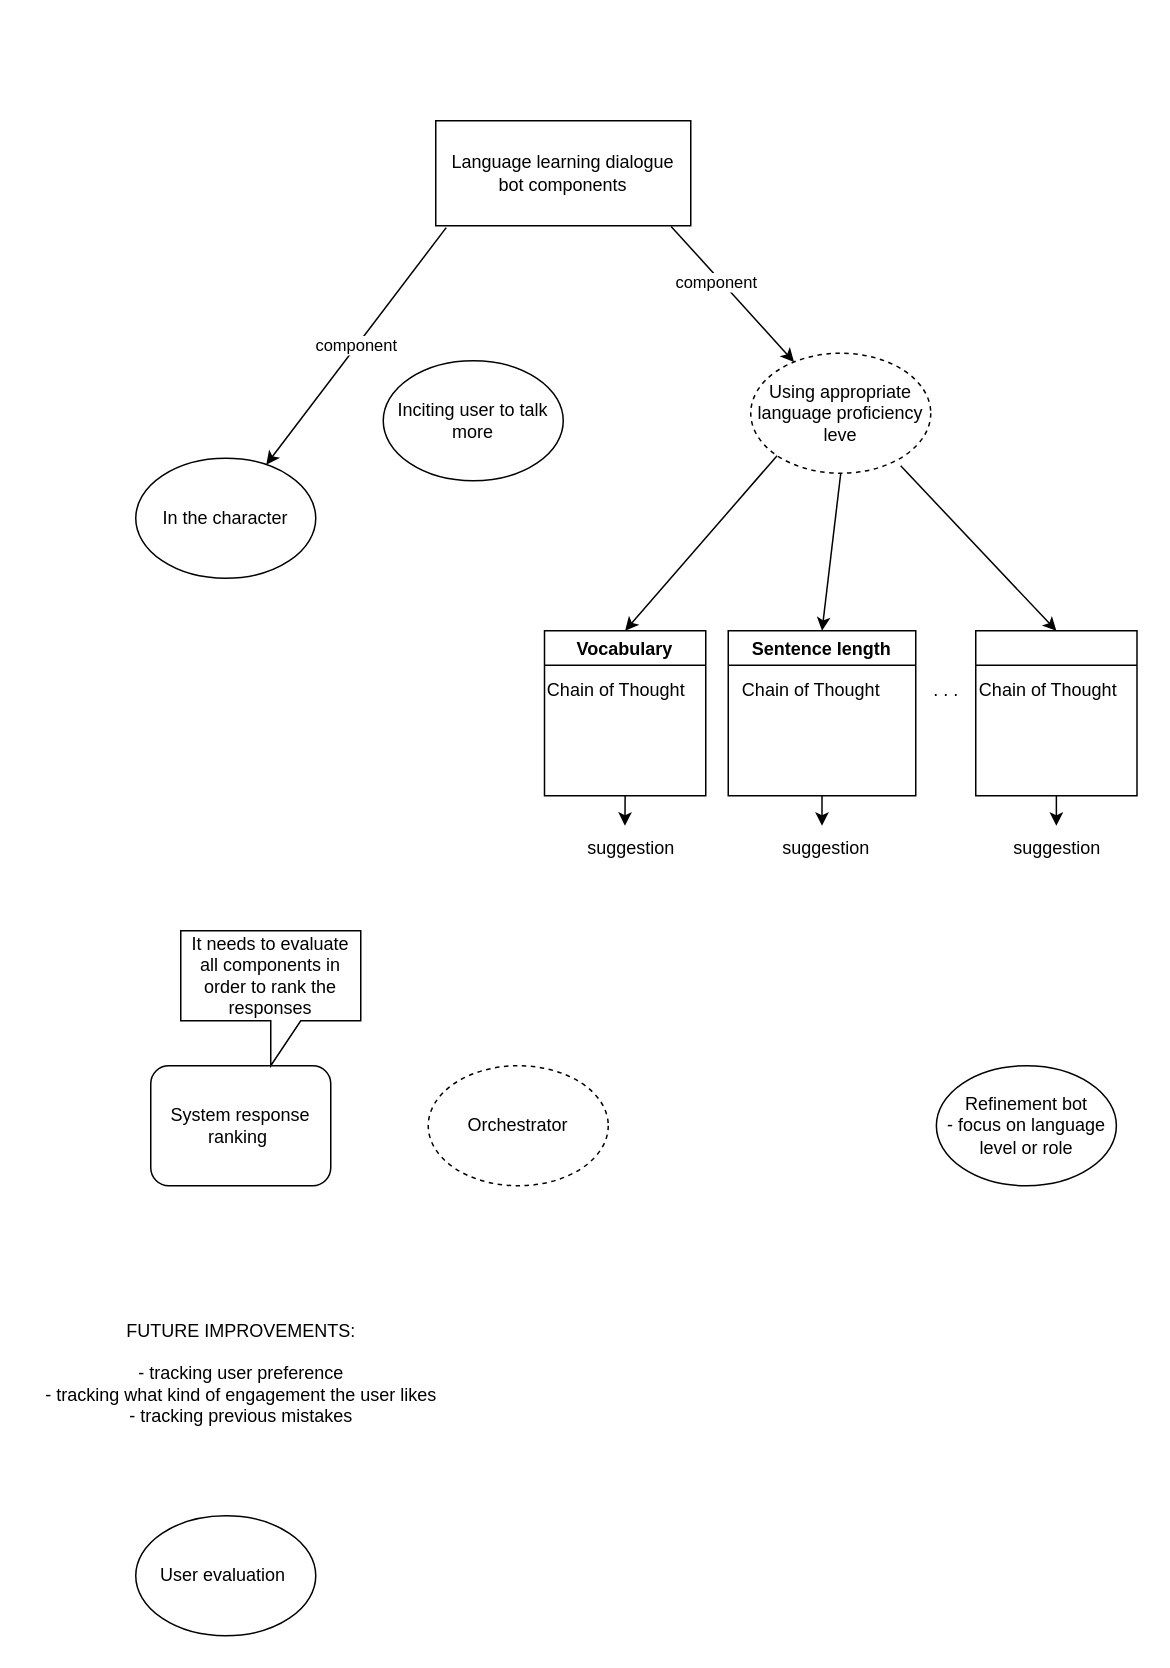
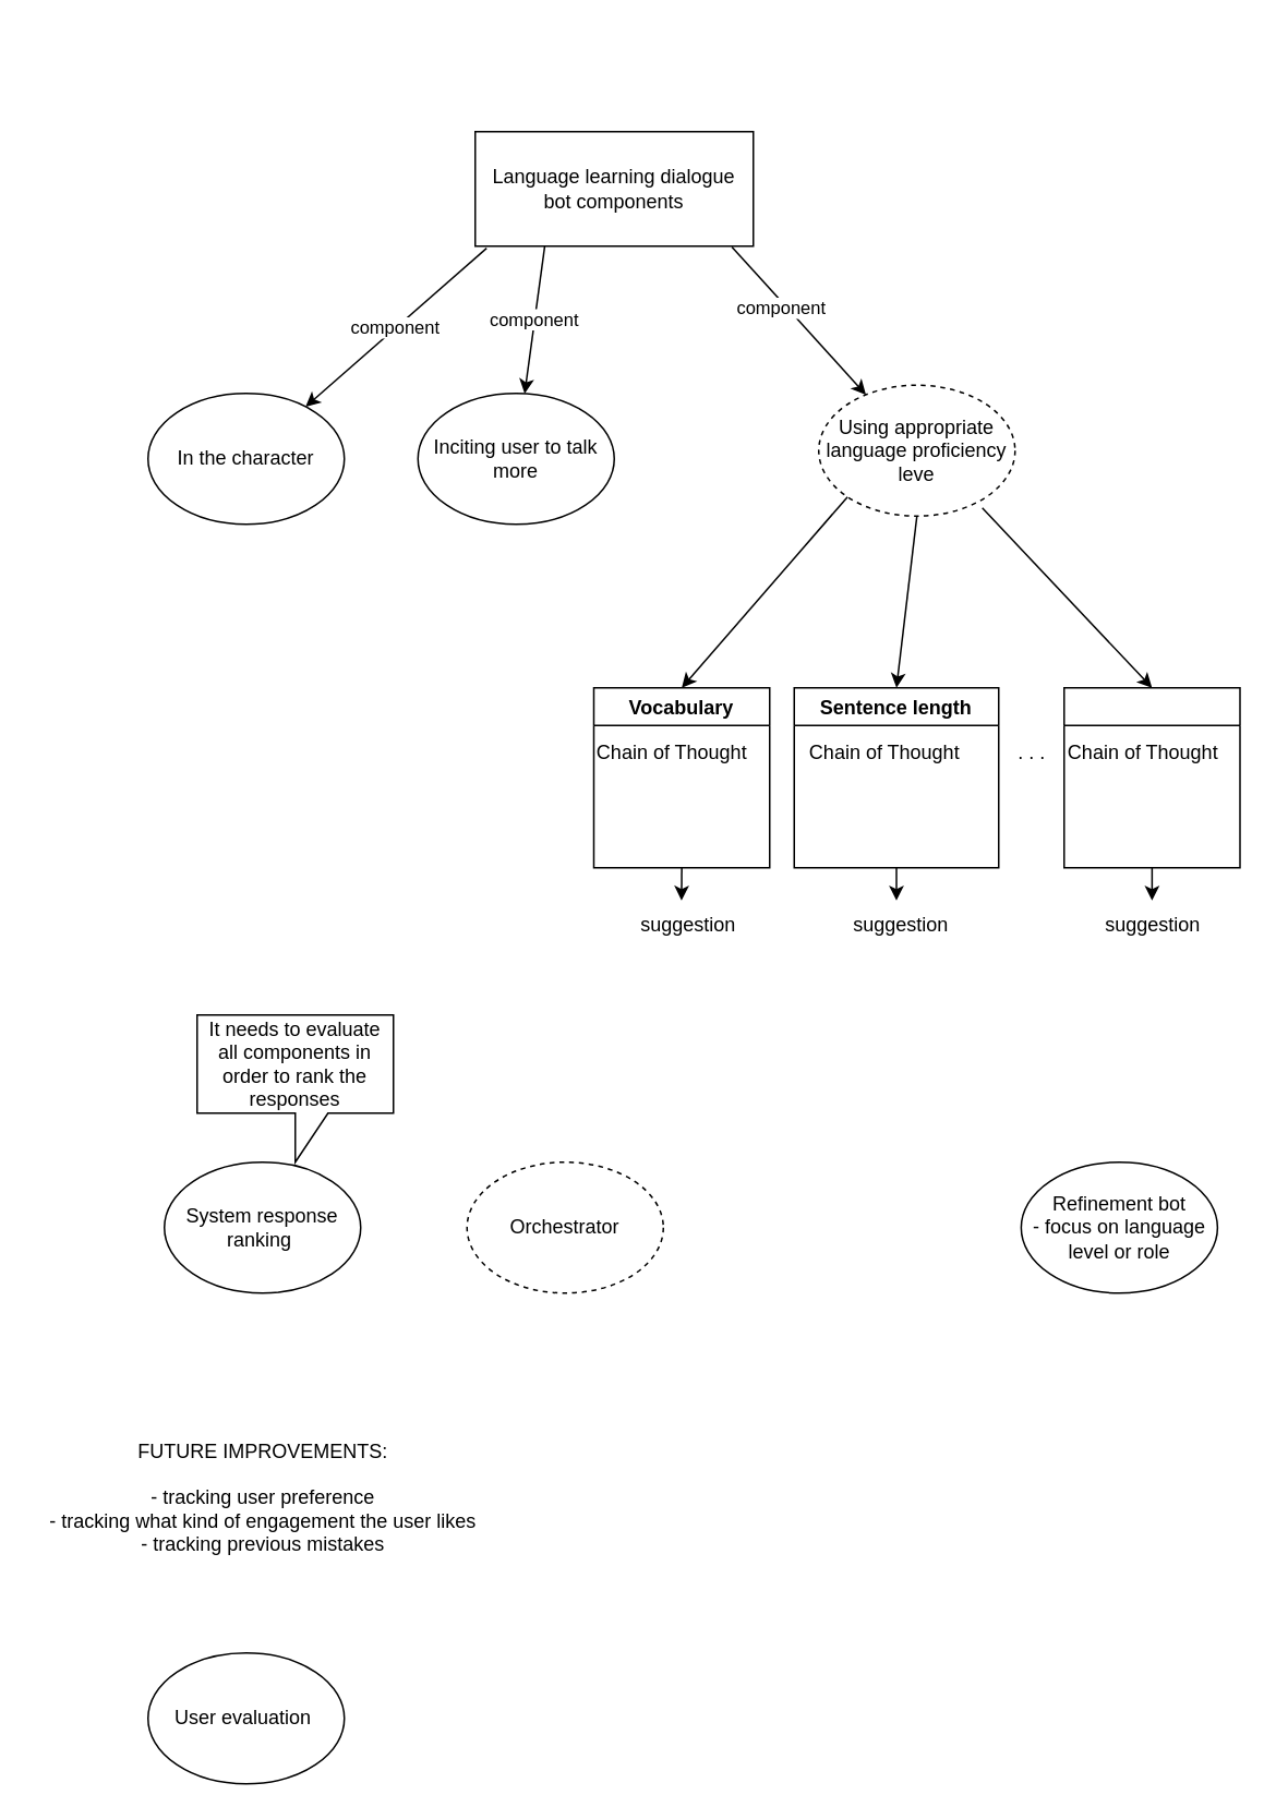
  <mxCell id="0" />
  <mxCell id="1" parent="0" />
  <mxCell id="2" value="Language learning dialogue bot components" style="rounded=0;whiteSpace=wrap;html=1;" parent="1" vertex="1"><mxGeometry x="290" y="80" width="170" height="70" as="geometry" /></mxCell>
- <mxCell id="3" value="In the character" style="ellipse;whiteSpace=wrap;html=1;" parent="1" vertex="1"><mxGeometry x="90" y="305" width="120" height="80" as="geometry" /></mxCell>
+ <mxCell id="3" value="In the character" style="ellipse;whiteSpace=wrap;html=1;" parent="1" vertex="1"><mxGeometry x="90" y="240" width="120" height="80" as="geometry" /></mxCell>
  <mxCell id="4" value="Using appropriate language proficiency leve" style="ellipse;whiteSpace=wrap;html=1;dashed=1;" parent="1" vertex="1"><mxGeometry x="500" y="235" width="120" height="80" as="geometry" /></mxCell>
  <mxCell id="5" value="Inciting user to talk more" style="ellipse;whiteSpace=wrap;html=1;" parent="1" vertex="1"><mxGeometry x="255" y="240" width="120" height="80" as="geometry" /></mxCell>
  <mxCell id="6" value="component" style="endArrow=classic;html=1;exitX=0.041;exitY=1.018;exitDx=0;exitDy=0;exitPerimeter=0;" parent="1" source="2" target="3" edge="1"><mxGeometry width="50" height="50" relative="1" as="geometry"><mxPoint x="370" y="430" as="sourcePoint" /><mxPoint x="420" y="380" as="targetPoint" /></mxGeometry></mxCell>
+ <mxCell id="7" value="component" style="endArrow=classic;html=1;exitX=0.25;exitY=1;exitDx=0;exitDy=0;" parent="1" source="2" target="5" edge="1"><mxGeometry width="50" height="50" relative="1" as="geometry"><mxPoint x="306.97" y="161.26" as="sourcePoint" /><mxPoint x="204.725" y="257.38" as="targetPoint" /></mxGeometry></mxCell>
  <mxCell id="8" value="component" style="endArrow=classic;html=1;exitX=0.923;exitY=1.006;exitDx=0;exitDy=0;exitPerimeter=0;" parent="1" source="2" target="4" edge="1"><mxGeometry x="-0.221" y="-3" width="50" height="50" relative="1" as="geometry"><mxPoint x="316.97" y="171.26" as="sourcePoint" /><mxPoint x="214.725" y="267.38" as="targetPoint" /><mxPoint as="offset" /></mxGeometry></mxCell>
- <mxCell id="9" value="System response ranking&amp;nbsp;" style="whiteSpace=wrap;html=1;rounded=1;" parent="1" vertex="1"><mxGeometry x="100" y="710" width="120" height="80" as="geometry" /></mxCell>
+ <mxCell id="9" value="System response ranking&amp;nbsp;" style="ellipse;whiteSpace=wrap;html=1;" parent="1" vertex="1"><mxGeometry x="100" y="710" width="120" height="80" as="geometry" /></mxCell>
  <mxCell id="10" value="It needs to evaluate all components in order to rank the responses" style="shape=callout;whiteSpace=wrap;html=1;perimeter=calloutPerimeter;" parent="1" vertex="1"><mxGeometry x="120" y="620" width="120" height="90" as="geometry" /></mxCell>
  <mxCell id="11" value="Orchestrator" style="ellipse;whiteSpace=wrap;html=1;dashed=1;" parent="1" vertex="1"><mxGeometry x="285" y="710" width="120" height="80" as="geometry" /></mxCell>
  <mxCell id="12" value="User evaluation&amp;nbsp;" style="ellipse;whiteSpace=wrap;html=1;" parent="1" vertex="1"><mxGeometry x="90" y="1010" width="120" height="80" as="geometry" /></mxCell>
  <mxCell id="13" value="&lt;h1&gt;&lt;br&gt;&lt;/h1&gt;" style="text;html=1;strokeColor=none;fillColor=none;spacing=5;spacingTop=-20;whiteSpace=wrap;overflow=hidden;rounded=0;" parent="1" vertex="1"><mxGeometry x="510" y="20" width="150" height="70" as="geometry" /></mxCell>
  <mxCell id="14" style="edgeStyle=none;html=1;exitX=0.5;exitY=1;exitDx=0;exitDy=0;" parent="1" source="15" edge="1"><mxGeometry relative="1" as="geometry"><mxPoint x="416.138" y="550" as="targetPoint" /></mxGeometry></mxCell>
  <mxCell id="15" value="Vocabulary" style="swimlane;" parent="1" vertex="1"><mxGeometry x="362.5" y="420" width="107.5" height="110" as="geometry" /></mxCell>
  <mxCell id="16" value="Chain of Thought" style="text;html=1;align=center;verticalAlign=middle;resizable=0;points=[];autosize=1;strokeColor=none;fillColor=none;" parent="15" vertex="1"><mxGeometry x="-12.5" y="25" width="120" height="30" as="geometry" /></mxCell>
  <mxCell id="17" style="edgeStyle=none;html=1;" parent="1" source="18" edge="1"><mxGeometry relative="1" as="geometry"><mxPoint x="547.5" y="550" as="targetPoint" /></mxGeometry></mxCell>
  <mxCell id="18" value="Sentence length" style="swimlane;" parent="1" vertex="1"><mxGeometry x="485" y="420" width="125" height="110" as="geometry"><mxRectangle x="565" y="420" width="130" height="30" as="alternateBounds" /></mxGeometry></mxCell>
  <mxCell id="19" value="Chain of Thought" style="text;html=1;align=center;verticalAlign=middle;resizable=0;points=[];autosize=1;strokeColor=none;fillColor=none;" parent="18" vertex="1"><mxGeometry x="-5" y="25" width="120" height="30" as="geometry" /></mxCell>
  <mxCell id="20" style="edgeStyle=none;html=1;" parent="1" source="21" edge="1"><mxGeometry relative="1" as="geometry"><mxPoint x="703.75" y="550" as="targetPoint" /></mxGeometry></mxCell>
  <mxCell id="21" value="" style="swimlane;" parent="1" vertex="1"><mxGeometry x="650" y="420" width="107.5" height="110" as="geometry" /></mxCell>
  <mxCell id="22" value="Chain of Thought" style="text;html=1;align=center;verticalAlign=middle;resizable=0;points=[];autosize=1;strokeColor=none;fillColor=none;" parent="21" vertex="1"><mxGeometry x="-12.5" y="25" width="120" height="30" as="geometry" /></mxCell>
  <mxCell id="23" value=". . ." style="text;html=1;align=center;verticalAlign=middle;resizable=0;points=[];autosize=1;strokeColor=none;fillColor=none;" parent="1" vertex="1"><mxGeometry x="610" y="445" width="40" height="30" as="geometry" /></mxCell>
  <mxCell id="24" value="" style="endArrow=classic;html=1;entryX=0.5;entryY=0;entryDx=0;entryDy=0;exitX=0;exitY=1;exitDx=0;exitDy=0;" parent="1" source="4" target="15" edge="1"><mxGeometry width="50" height="50" relative="1" as="geometry"><mxPoint x="360" y="430" as="sourcePoint" /><mxPoint x="410" y="380" as="targetPoint" /></mxGeometry></mxCell>
  <mxCell id="25" value="" style="endArrow=classic;html=1;entryX=0.5;entryY=0;entryDx=0;entryDy=0;exitX=0.5;exitY=1;exitDx=0;exitDy=0;" parent="1" source="4" target="18" edge="1"><mxGeometry width="50" height="50" relative="1" as="geometry"><mxPoint x="360" y="430" as="sourcePoint" /><mxPoint x="410" y="380" as="targetPoint" /></mxGeometry></mxCell>
  <mxCell id="26" value="" style="endArrow=classic;html=1;entryX=0.5;entryY=0;entryDx=0;entryDy=0;exitX=0.833;exitY=0.938;exitDx=0;exitDy=0;exitPerimeter=0;" parent="1" source="4" target="21" edge="1"><mxGeometry width="50" height="50" relative="1" as="geometry"><mxPoint x="360" y="430" as="sourcePoint" /><mxPoint x="410" y="380" as="targetPoint" /></mxGeometry></mxCell>
  <mxCell id="27" value="suggestion" style="text;html=1;align=center;verticalAlign=middle;resizable=0;points=[];autosize=1;strokeColor=none;fillColor=none;" parent="1" vertex="1"><mxGeometry x="380" y="550" width="80" height="30" as="geometry" /></mxCell>
  <mxCell id="28" value="suggestion" style="text;html=1;align=center;verticalAlign=middle;resizable=0;points=[];autosize=1;strokeColor=none;fillColor=none;" parent="1" vertex="1"><mxGeometry x="510" y="550" width="80" height="30" as="geometry" /></mxCell>
  <mxCell id="29" value="suggestion" style="text;html=1;align=center;verticalAlign=middle;resizable=0;points=[];autosize=1;strokeColor=none;fillColor=none;" parent="1" vertex="1"><mxGeometry x="663.75" y="550" width="80" height="30" as="geometry" /></mxCell>
  <mxCell id="30" value="Refinement bot&lt;br&gt;- focus on language level or role" style="ellipse;whiteSpace=wrap;html=1;" parent="1" vertex="1"><mxGeometry x="623.75" y="710" width="120" height="80" as="geometry" /></mxCell>
  <mxCell id="31" value="FUTURE IMPROVEMENTS:&lt;br&gt;&lt;br&gt;- tracking user preference&lt;br&gt;- tracking what kind of engagement the user likes&lt;br&gt;- tracking previous mistakes" style="text;html=1;align=center;verticalAlign=middle;resizable=0;points=[];autosize=1;strokeColor=none;fillColor=none;" parent="1" vertex="1"><mxGeometry x="20" y="870" width="280" height="90" as="geometry" /></mxCell>
